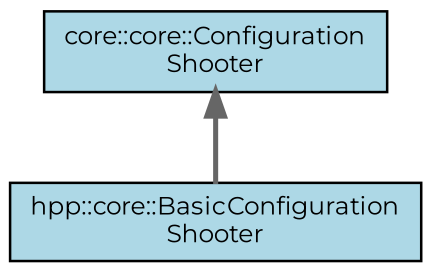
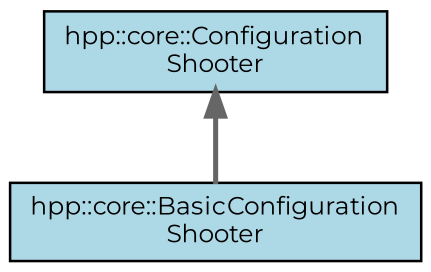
  digraph {
    fontname=Montserrat
    node [color=black fillcolor=lightblue fontname=Montserrat fontsize=10 shape=record style=filled]
    n1 [fontcolor=black height=0.2 label="hpp::core::BasicConfiguration\lShooter" width=0.4]
-   n2 [height=0.2 label="core::core::Configuration\lShooter" width=0.4]
+   n2 [height=0.2 label="hpp::core::Configuration\lShooter" width=0.4]
    n2 -> n1 [color=gray40 dir=back fontname=Montserrat fontsize=10 labelfontname=Helvetica labelfontsize=10 style=bold]
  }
